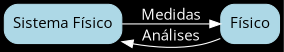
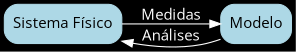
  digraph {
    bgcolor=black
    rankdir=LR
    fontname="Open Sans"
    node [color=lightblue shape=box style="filled, rounded" fontname="Open Sans"]
    edge [color=white fontcolor=white fontname="Open Sans"]
    "Sistema Físico"
-   Modelo [label="Físico"]
+   Modelo
    "Sistema Físico" -> Modelo [label=Medidas]
    Modelo -> "Sistema Físico" [label="Análises"]
  }
